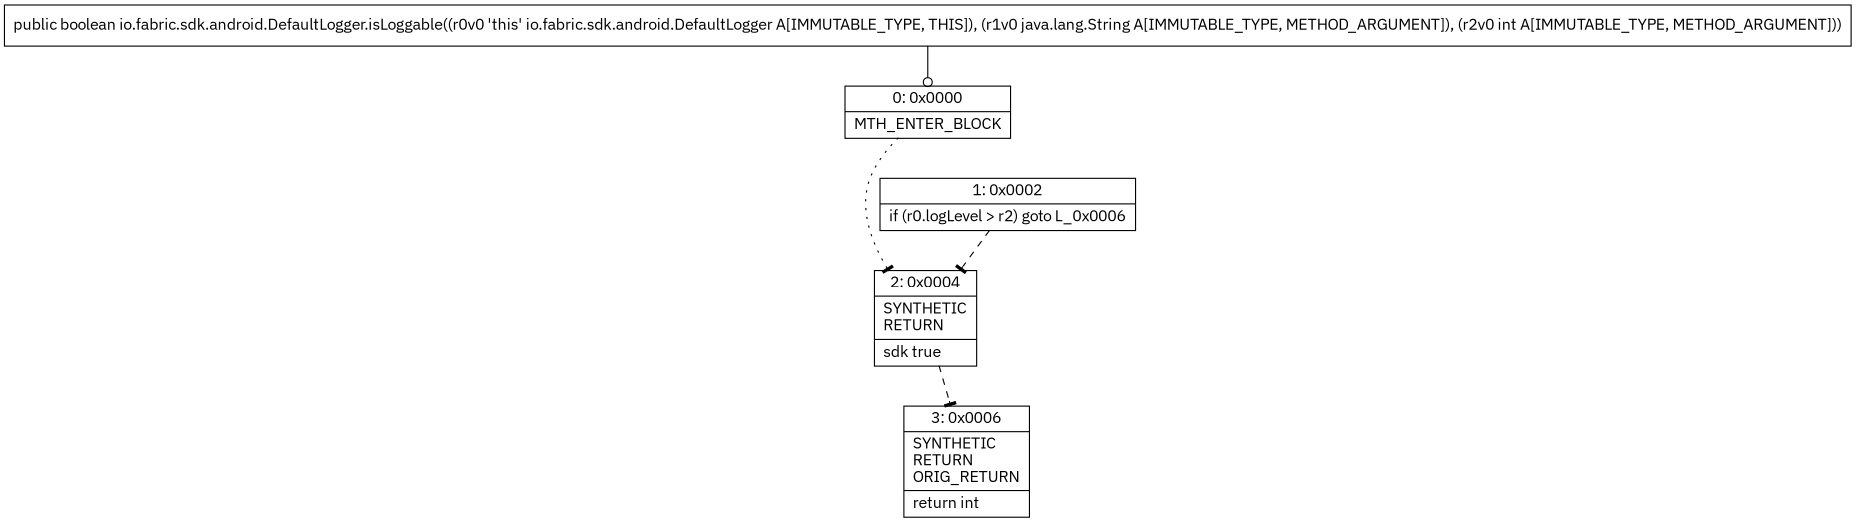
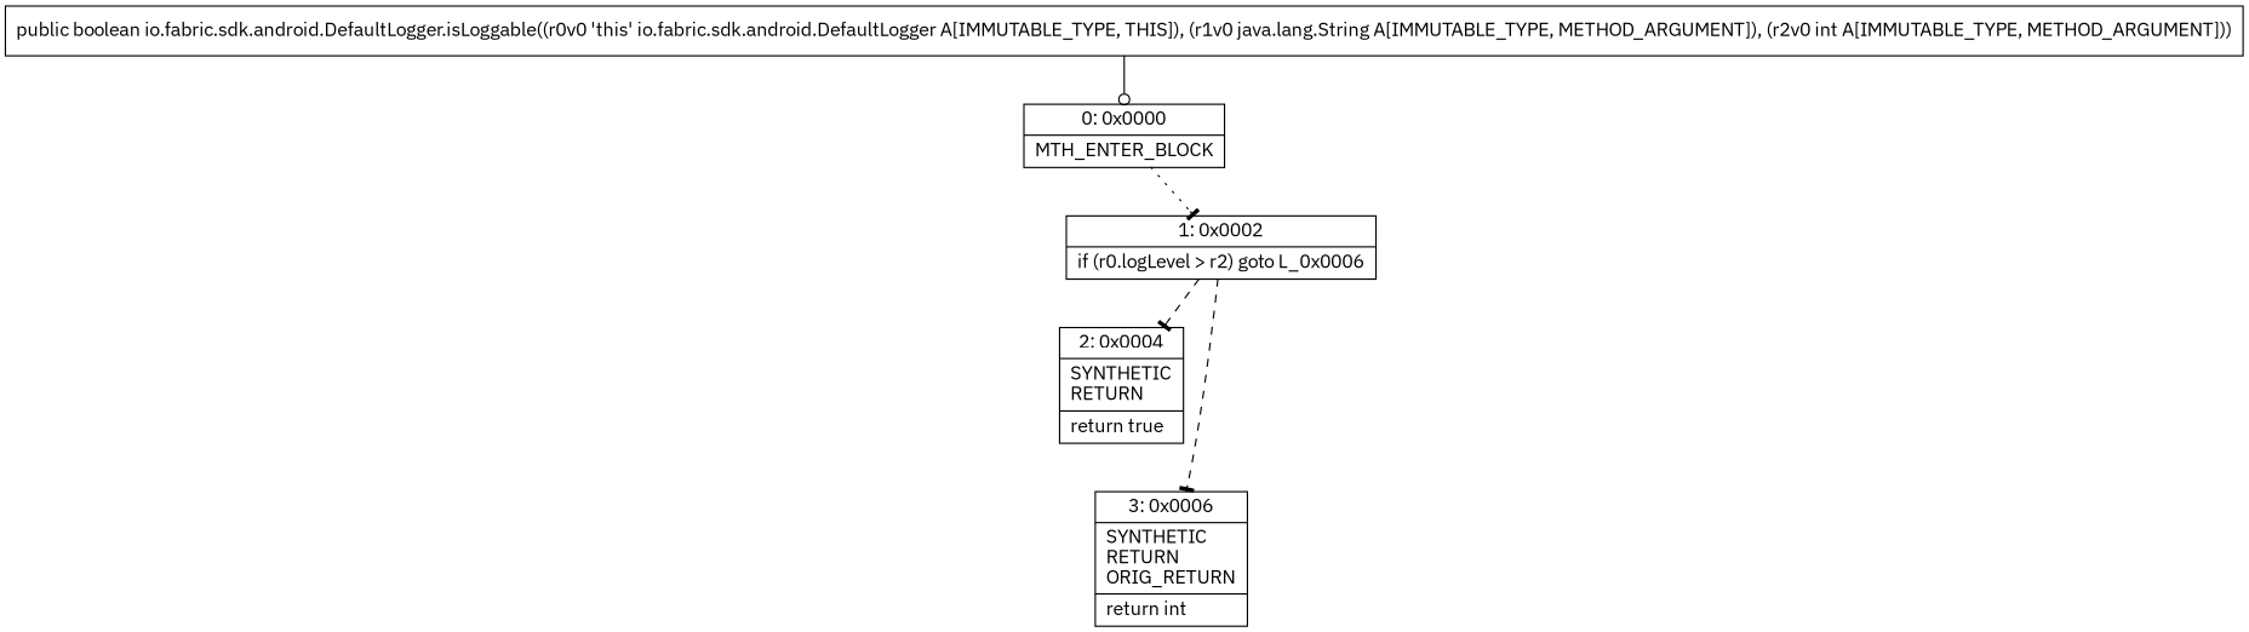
  digraph {
    fontname="IBM Plex Sans"
    node [fontname="IBM Plex Sans" shape=record]
    edge [arrowhead=tee fontname="IBM Plex Sans" style=dashed]
    n1 [label="{0\:\ 0x0000|MTH_ENTER_BLOCK\l}"]
    n2 [label="{1\:\ 0x0002|if (r0.logLevel \> r2) goto L_0x0006\l}"]
-   n3 [label="{2\:\ 0x0004|SYNTHETIC\lRETURN\l|sdk true\l}"]
+   n3 [label="{2\:\ 0x0004|SYNTHETIC\lRETURN\l|return true\l}"]
    n4 [label="{3\:\ 0x0006|SYNTHETIC\lRETURN\lORIG_RETURN\l|return int\l}"]
    n5 [label="{public boolean io.fabric.sdk.android.DefaultLogger.isLoggable((r0v0 'this' io.fabric.sdk.android.DefaultLogger A[IMMUTABLE_TYPE, THIS]), (r1v0 java.lang.String A[IMMUTABLE_TYPE, METHOD_ARGUMENT]), (r2v0 int A[IMMUTABLE_TYPE, METHOD_ARGUMENT])) }"]
-   n1 -> n3 [style=dotted]
+   n1 -> n2 [style=dotted]
    n2 -> n3
-   n3 -> n4
+   n2 -> n4
    n5 -> n1 [arrowhead=odot style=solid]
  }
